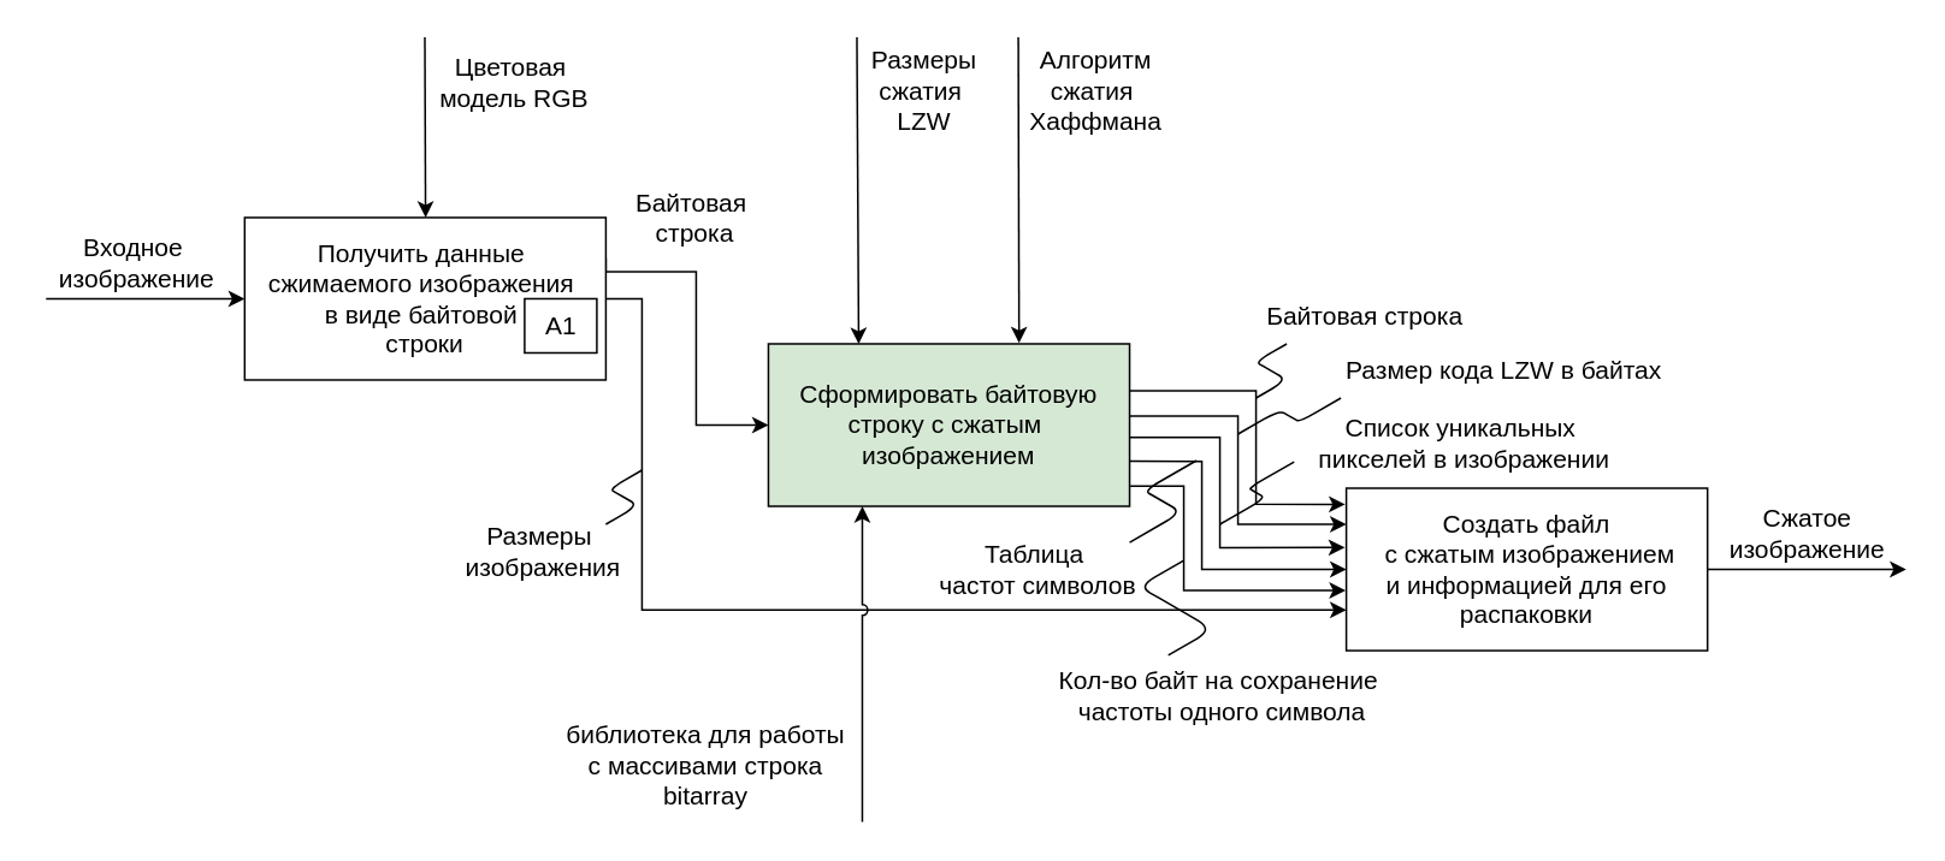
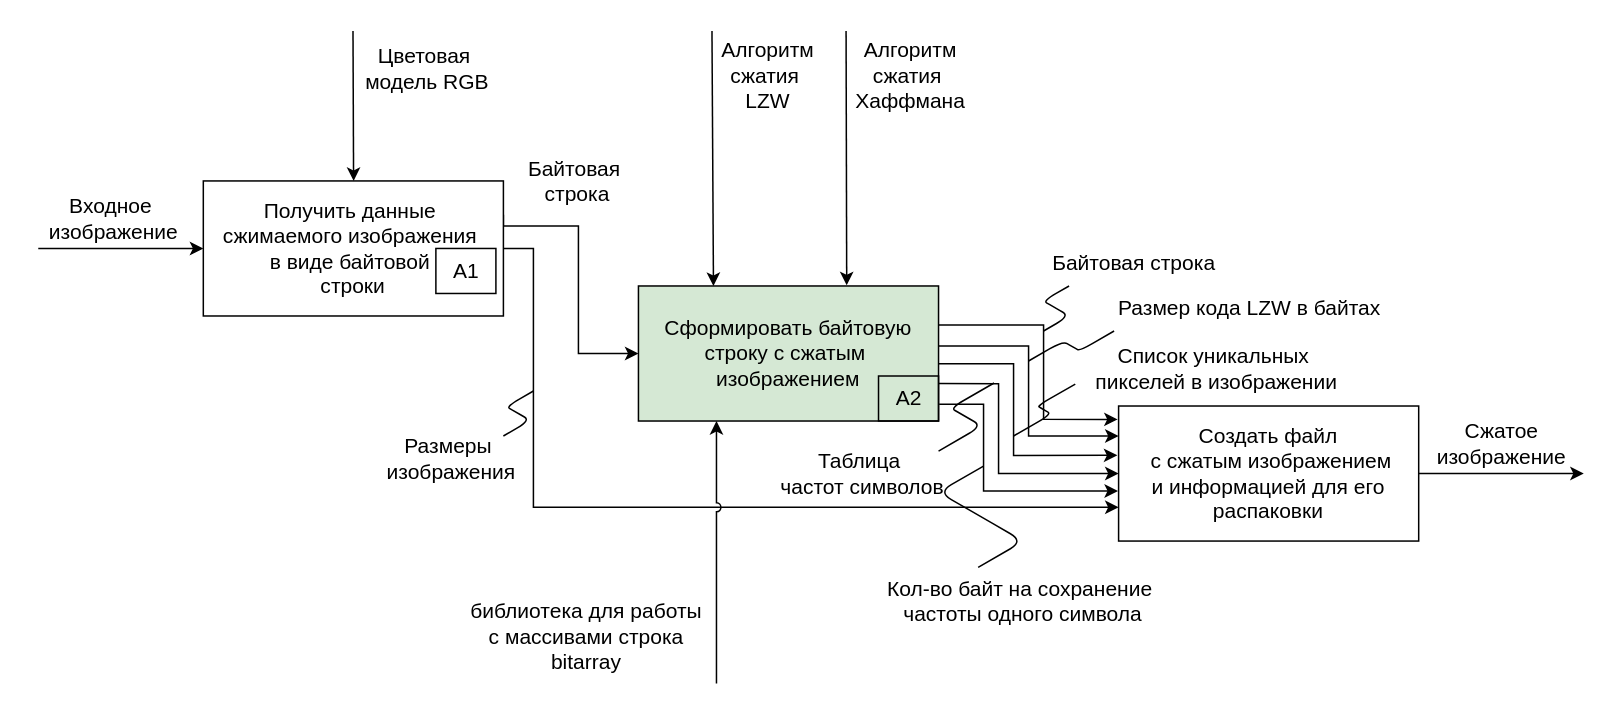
  <mxCell id="0" />
  <mxCell id="1" parent="0" />
  <mxCell id="2" style="edgeStyle=none;html=1;fontSize=14;entryX=0;entryY=0.5;entryDx=0;entryDy=0;jumpStyle=arc;" parent="1" target="5" edge="1"><mxGeometry relative="1" as="geometry"><mxPoint x="135" y="143" as="targetPoint" /><mxPoint x="25" y="165" as="sourcePoint" /></mxGeometry></mxCell>
  <mxCell id="3" style="edgeStyle=none;html=1;fontSize=14;exitX=1;exitY=0.5;exitDx=0;exitDy=0;" parent="1" source="13" edge="1"><mxGeometry relative="1" as="geometry"><mxPoint x="1055" y="315" as="targetPoint" /><mxPoint x="1005" y="330.9" as="sourcePoint" /></mxGeometry></mxCell>
  <mxCell id="4" style="edgeStyle=orthogonalEdgeStyle;rounded=0;html=1;exitX=1;exitY=0.25;exitDx=0;exitDy=0;entryX=0;entryY=0.5;entryDx=0;entryDy=0;" parent="1" source="5" target="11" edge="1"><mxGeometry relative="1" as="geometry"><mxPoint x="399" y="235" as="targetPoint" /><Array as="points"><mxPoint x="335" y="150" /><mxPoint x="385" y="150" /><mxPoint x="385" y="235" /></Array></mxGeometry></mxCell>
  <mxCell id="5" value="&lt;span style=&quot;scrollbar-color: light-dark(#e2e2e2, #4b4b4b)&lt;br/&gt;&#09;&#09;&#09;&#09;&#09;light-dark(#fbfbfb, var(--dark-panel-color)); font-size: 14px;&quot;&gt;&lt;font style=&quot;color: rgb(0, 0, 0);&quot;&gt;Получить данные&amp;nbsp;&lt;/font&gt;&lt;/span&gt;&lt;div style=&quot;scrollbar-color: light-dark(#e2e2e2, #4b4b4b)&lt;br/&gt;&#09;&#09;&#09;&#09;&#09;light-dark(#fbfbfb, var(--dark-panel-color));&quot;&gt;&lt;font&gt;&lt;span style=&quot;scrollbar-color: light-dark(#e2e2e2, #4b4b4b)&lt;br/&gt;&#09;&#09;&#09;&#09;&#09;light-dark(#fbfbfb, var(--dark-panel-color)); font-size: 14px;&quot;&gt;&lt;font style=&quot;color: rgb(0, 0, 0);&quot;&gt;сжимаемого&amp;nbsp;&lt;/font&gt;&lt;/span&gt;&lt;span style=&quot;color: light-dark(rgb(0, 0, 0), rgb(237, 237, 237)); font-size: 14px; background-color: transparent;&quot;&gt;изображения&amp;nbsp;&lt;/span&gt;&lt;/font&gt;&lt;/div&gt;&lt;div style=&quot;scrollbar-color: light-dark(#e2e2e2, #4b4b4b)&lt;br/&gt;&#09;&#09;&#09;&#09;&#09;light-dark(#fbfbfb, var(--dark-panel-color));&quot;&gt;&lt;font&gt;&lt;span style=&quot;color: light-dark(rgb(0, 0, 0), rgb(237, 237, 237)); font-size: 14px; background-color: transparent;&quot;&gt;в виде&amp;nbsp;&lt;/span&gt;&lt;span style=&quot;background-color: transparent; scrollbar-color: light-dark(#e2e2e2, #4b4b4b)&lt;br/&gt;&#09;&#09;&#09;&#09;&#09;light-dark(#fbfbfb, var(--dark-panel-color)); font-size: 14px;&quot;&gt;&lt;font style=&quot;color: rgb(0, 0, 0);&quot;&gt;байтовой&amp;nbsp;&lt;/font&gt;&lt;/span&gt;&lt;/font&gt;&lt;/div&gt;&lt;div style=&quot;scrollbar-color: light-dark(#e2e2e2, #4b4b4b)&lt;br/&gt;&#09;&#09;&#09;&#09;&#09;light-dark(#fbfbfb, var(--dark-panel-color));&quot;&gt;&lt;span style=&quot;background-color: transparent; font-size: 14px;&quot;&gt;&lt;font style=&quot;color: rgb(0, 0, 0);&quot;&gt;строки&lt;/font&gt;&lt;/span&gt;&lt;/div&gt;" style="rounded=0;whiteSpace=wrap;html=1;" parent="1" vertex="1"><mxGeometry x="135" y="120" width="200" height="90" as="geometry" /></mxCell>
  <mxCell id="6" value="&lt;span style=&quot;color: rgb(0, 0, 0);&quot;&gt;Входное&amp;nbsp;&lt;/span&gt;&lt;div&gt;&lt;span style=&quot;color: rgb(0, 0, 0);&quot;&gt;изображение&lt;/span&gt;&lt;/div&gt;" style="text;html=1;align=center;verticalAlign=middle;resizable=0;points=[];autosize=1;strokeColor=none;fillColor=none;fontSize=14;" parent="1" vertex="1"><mxGeometry x="20" y="120" width="110" height="50" as="geometry" /></mxCell>
  <mxCell id="7" value="Сжатое &lt;br&gt;изображение" style="text;html=1;align=center;verticalAlign=middle;resizable=0;points=[];autosize=1;strokeColor=none;fillColor=none;fontSize=14;" parent="1" vertex="1"><mxGeometry x="945" y="270" width="110" height="50" as="geometry" /></mxCell>
  <mxCell id="8" value="A1" style="text;html=1;align=center;verticalAlign=middle;resizable=0;points=[];autosize=1;strokeColor=default;fillColor=none;fontSize=14;" parent="1" vertex="1"><mxGeometry x="290" y="165" width="40" height="30" as="geometry" /></mxCell>
  <mxCell id="9" value="&lt;font style=&quot;font-size: 14px;&quot;&gt;&lt;font style=&quot;color: rgb(0, 0, 0);&quot;&gt;Байтовая&lt;/font&gt;&amp;nbsp;&lt;/font&gt;&lt;div&gt;&lt;font style=&quot;font-size: 14px; color: rgb(0, 0, 0);&quot;&gt;строка&lt;/font&gt;&lt;/div&gt;" style="text;html=1;align=center;verticalAlign=middle;resizable=0;points=[];autosize=1;strokeColor=none;fillColor=none;" parent="1" vertex="1"><mxGeometry x="339" y="94.91" width="90" height="50" as="geometry" /></mxCell>
  <mxCell id="10" style="edgeStyle=orthogonalEdgeStyle;html=1;exitX=1.001;exitY=0.723;exitDx=0;exitDy=0;entryX=0;entryY=0.5;entryDx=0;entryDy=0;rounded=0;exitPerimeter=0;" parent="1" source="11" target="13" edge="1"><mxGeometry relative="1" as="geometry"><Array as="points"><mxPoint x="665" y="255" /><mxPoint x="665" y="315" /></Array></mxGeometry></mxCell>
  <mxCell id="11" value="&lt;font style=&quot;color: rgb(0, 0, 0); font-size: 14px;&quot;&gt;Сформировать байтовую&lt;/font&gt;&lt;div&gt;&lt;font style=&quot;color: rgb(0, 0, 0); font-size: 14px;&quot;&gt;строку с сжатым&amp;nbsp;&lt;/font&gt;&lt;/div&gt;&lt;div&gt;&lt;font style=&quot;color: rgb(0, 0, 0); font-size: 14px;&quot;&gt;изображением&lt;/font&gt;&lt;/div&gt;" style="rounded=0;whiteSpace=wrap;html=1;fillColor=#d5e8d4;" parent="1" vertex="1"><mxGeometry x="425" y="190" width="200" height="90" as="geometry" /></mxCell>
+ <mxCell id="12" value="A2" style="text;html=1;align=center;verticalAlign=middle;resizable=0;points=[];autosize=1;strokeColor=default;fillColor=none;fontSize=14;" parent="1" vertex="1"><mxGeometry x="585" y="250" width="40" height="30" as="geometry" /></mxCell>
  <mxCell id="13" value="&lt;span style=&quot;font-size: 14px;&quot;&gt;&lt;font style=&quot;color: rgb(0, 0, 0);&quot;&gt;Создать файл&lt;br&gt;&amp;nbsp;с сжатым&amp;nbsp;&lt;/font&gt;&lt;font style=&quot;color: rgb(0, 0, 0);&quot;&gt;изображением&lt;/font&gt;&lt;/span&gt;&lt;div&gt;&lt;span style=&quot;font-size: 14px;&quot;&gt;&lt;font style=&quot;color: rgb(0, 0, 0);&quot;&gt;и информацией для его распаковки&lt;/font&gt;&lt;/span&gt;&lt;/div&gt;" style="rounded=0;whiteSpace=wrap;html=1;" parent="1" vertex="1"><mxGeometry x="745" y="270" width="200" height="90" as="geometry" /></mxCell>
  <mxCell id="14" value="Байтовая строка" style="text;html=1;align=center;verticalAlign=middle;resizable=0;points=[];autosize=1;strokeColor=none;fillColor=none;fontSize=14;" parent="1" vertex="1"><mxGeometry x="685" y="160" width="140" height="30" as="geometry" /></mxCell>
  <mxCell id="15" style="edgeStyle=orthogonalEdgeStyle;rounded=0;jumpStyle=arc;html=1;exitX=1.001;exitY=0.289;exitDx=0;exitDy=0;entryX=-0.003;entryY=0.099;entryDx=0;entryDy=0;entryPerimeter=0;startArrow=none;startFill=0;exitPerimeter=0;" parent="1" source="11" target="13" edge="1"><mxGeometry relative="1" as="geometry"><mxPoint x="675" y="293" as="sourcePoint" /><Array as="points"><mxPoint x="695" y="216" /><mxPoint x="695" y="279" /></Array><mxPoint x="755" y="280" as="targetPoint" /></mxGeometry></mxCell>
  <mxCell id="16" style="edgeStyle=orthogonalEdgeStyle;html=1;rounded=0;curved=0;exitX=0.999;exitY=0.576;exitDx=0;exitDy=0;exitPerimeter=0;entryX=-0.004;entryY=0.365;entryDx=0;entryDy=0;entryPerimeter=0;" parent="1" source="11" target="13" edge="1"><mxGeometry relative="1" as="geometry"><mxPoint x="745" y="315" as="targetPoint" /><mxPoint x="625" y="240" as="sourcePoint" /><Array as="points"><mxPoint x="675" y="242" /><mxPoint x="675" y="303" /></Array></mxGeometry></mxCell>
  <mxCell id="17" value="&lt;font style=&quot;color: rgb(0, 0, 0);&quot;&gt;Таблица&amp;nbsp;&lt;/font&gt;&lt;div&gt;&lt;font&gt;&lt;font style=&quot;color: rgb(0, 0, 0);&quot;&gt;частот&amp;nbsp;&lt;/font&gt;&lt;span style=&quot;background-color: transparent;&quot;&gt;&lt;font style=&quot;color: rgb(0, 0, 0);&quot;&gt;символов&lt;/font&gt;&lt;/span&gt;&lt;/font&gt;&lt;/div&gt;" style="text;html=1;align=center;verticalAlign=middle;resizable=0;points=[];autosize=1;strokeColor=none;fillColor=none;fontSize=14;" parent="1" vertex="1"><mxGeometry x="509" y="290" width="130" height="50" as="geometry" /></mxCell>
  <mxCell id="18" value="&lt;font style=&quot;color: rgb(0, 0, 0);&quot;&gt;Размер&amp;nbsp;&lt;/font&gt;&lt;span style=&quot;background-color: transparent;&quot;&gt;&lt;font style=&quot;color: rgb(0, 0, 0);&quot;&gt;кода&lt;/font&gt; &lt;font style=&quot;color: rgb(0, 0, 0);&quot;&gt;LZW&amp;nbsp;&lt;/font&gt;&lt;/span&gt;&lt;span style=&quot;background-color: transparent;&quot;&gt;&lt;font style=&quot;color: rgb(0, 0, 0);&quot;&gt;в байтах&lt;/font&gt;&lt;/span&gt;" style="text;html=1;align=center;verticalAlign=middle;resizable=0;points=[];autosize=1;strokeColor=none;fillColor=none;fontSize=14;" parent="1" vertex="1"><mxGeometry x="732" y="190" width="200" height="30" as="geometry" /></mxCell>
  <mxCell id="19" style="edgeStyle=orthogonalEdgeStyle;rounded=0;jumpStyle=arc;html=1;" parent="1" edge="1"><mxGeometry relative="1" as="geometry"><mxPoint x="745" y="290" as="targetPoint" /><Array as="points"><mxPoint x="685" y="230" /><mxPoint x="685" y="290" /><mxPoint x="745" y="290" /></Array><mxPoint x="625" y="230" as="sourcePoint" /></mxGeometry></mxCell>
  <mxCell id="20" value="&lt;font style=&quot;color: rgb(0, 0, 0);&quot;&gt;Список уникальных&amp;nbsp;&lt;/font&gt;&lt;div&gt;&lt;font&gt;&lt;span style=&quot;background-color: transparent;&quot;&gt;&lt;font style=&quot;color: rgb(0, 0, 0);&quot;&gt;пикселей&amp;nbsp;&lt;/font&gt;&lt;/span&gt;&lt;span style=&quot;color: light-dark(rgb(0, 0, 0), rgb(237, 237, 237)); background-color: transparent;&quot;&gt;в&amp;nbsp;&lt;/span&gt;&lt;span style=&quot;color: light-dark(rgb(0, 0, 0), rgb(237, 237, 237)); background-color: transparent;&quot;&gt;изображении&lt;/span&gt;&lt;/font&gt;&lt;/div&gt;" style="text;html=1;align=center;verticalAlign=middle;resizable=0;points=[];autosize=1;strokeColor=none;fillColor=none;fontSize=14;" parent="1" vertex="1"><mxGeometry x="715" y="220" width="190" height="50" as="geometry" /></mxCell>
  <mxCell id="21" value="" style="edgeStyle=isometricEdgeStyle;endArrow=none;html=1;" parent="1" edge="1"><mxGeometry width="50" height="100" relative="1" as="geometry"><mxPoint x="695" y="220" as="sourcePoint" /><mxPoint x="712" y="190" as="targetPoint" /></mxGeometry></mxCell>
- <mxCell id="22" value="&lt;font style=&quot;color: rgb(0, 0, 0);&quot;&gt;Кол-во байт на сохранение&lt;/font&gt;&lt;div&gt;&lt;font style=&quot;color: rgb(0, 0, 0);&quot;&gt;&amp;nbsp;частоты одного символа&lt;/font&gt;&lt;/div&gt;" style="text;html=1;align=center;verticalAlign=middle;resizable=0;points=[];autosize=1;strokeColor=none;fillColor=none;fontSize=14;" parent="1" vertex="1"><mxGeometry x="574" y="360" width="200" height="50" as="geometry" /></mxCell>
+ <mxCell id="22" value="&lt;font style=&quot;color: rgb(0, 0, 0);&quot;&gt;Кол-во байт на сохранение&lt;/font&gt;&lt;div&gt;&lt;font style=&quot;color: rgb(0, 0, 0);&quot;&gt;&amp;nbsp;частоты одного символа&lt;/font&gt;&lt;/div&gt;" style="text;html=1;align=center;verticalAlign=middle;resizable=0;points=[];autosize=1;strokeColor=none;fillColor=none;fontSize=14;" parent="1" vertex="1"><mxGeometry x="579" y="375" width="200" height="50" as="geometry" /></mxCell>
  <mxCell id="23" style="edgeStyle=orthogonalEdgeStyle;html=1;rounded=0;exitX=1.002;exitY=0.876;exitDx=0;exitDy=0;exitPerimeter=0;entryX=-0.002;entryY=0.629;entryDx=0;entryDy=0;entryPerimeter=0;" parent="1" source="11" target="13" edge="1"><mxGeometry relative="1" as="geometry"><mxPoint x="625" y="260" as="sourcePoint" /><mxPoint x="745" y="350" as="targetPoint" /><Array as="points"><mxPoint x="655" y="269" /><mxPoint x="655" y="327" /></Array></mxGeometry></mxCell>
  <mxCell id="24" value="" style="edgeStyle=isometricEdgeStyle;endArrow=none;html=1;entryX=0.05;entryY=1;entryDx=0;entryDy=0;entryPerimeter=0;" parent="1" target="18" edge="1"><mxGeometry width="50" height="100" relative="1" as="geometry"><mxPoint x="685" y="240" as="sourcePoint" /><mxPoint x="715" y="230" as="targetPoint" /></mxGeometry></mxCell>
  <mxCell id="25" value="" style="edgeStyle=isometricEdgeStyle;endArrow=none;html=1;entryX=0.006;entryY=0.707;entryDx=0;entryDy=0;entryPerimeter=0;" parent="1" target="20" edge="1"><mxGeometry width="50" height="100" relative="1" as="geometry"><mxPoint x="675" y="290" as="sourcePoint" /><mxPoint x="705" y="250" as="targetPoint" /></mxGeometry></mxCell>
  <mxCell id="26" value="" style="edgeStyle=isometricEdgeStyle;endArrow=none;html=1;exitX=0.362;exitY=0.051;exitDx=0;exitDy=0;exitPerimeter=0;" parent="1" source="22" edge="1"><mxGeometry width="50" height="100" relative="1" as="geometry"><mxPoint x="655" y="440" as="sourcePoint" /><mxPoint x="655" y="310" as="targetPoint" /></mxGeometry></mxCell>
  <mxCell id="27" style="edgeStyle=orthogonalEdgeStyle;html=1;exitX=1;exitY=0.5;exitDx=0;exitDy=0;entryX=0;entryY=0.75;entryDx=0;entryDy=0;rounded=0;curved=0;" parent="1" source="5" target="13" edge="1"><mxGeometry relative="1" as="geometry"><Array as="points"><mxPoint x="355" y="165" /><mxPoint x="355" y="337" /></Array></mxGeometry></mxCell>
  <mxCell id="28" value="&lt;span style=&quot;font-size: 14px;&quot;&gt;&lt;font style=&quot;color: rgb(0, 0, 0);&quot;&gt;Размеры&amp;nbsp;&lt;/font&gt;&lt;/span&gt;&lt;div&gt;&lt;span style=&quot;font-size: 14px;&quot;&gt;&lt;font style=&quot;color: rgb(0, 0, 0);&quot;&gt;изображения&lt;/font&gt;&lt;/span&gt;&lt;/div&gt;" style="text;html=1;align=center;verticalAlign=middle;resizable=0;points=[];autosize=1;strokeColor=none;fillColor=none;" parent="1" vertex="1"><mxGeometry x="245" y="280" width="110" height="50" as="geometry" /></mxCell>
  <mxCell id="29" value="" style="edgeStyle=isometricEdgeStyle;endArrow=none;html=1;" parent="1" edge="1"><mxGeometry width="50" height="100" relative="1" as="geometry"><mxPoint x="625" y="300" as="sourcePoint" /><mxPoint x="662" y="254.65" as="targetPoint" /></mxGeometry></mxCell>
  <mxCell id="30" value="" style="edgeStyle=isometricEdgeStyle;endArrow=none;html=1;exitX=0.818;exitY=0.2;exitDx=0;exitDy=0;exitPerimeter=0;" parent="1" source="28" edge="1"><mxGeometry width="50" height="100" relative="1" as="geometry"><mxPoint x="300.8" y="295" as="sourcePoint" /><mxPoint x="355" y="260" as="targetPoint" /></mxGeometry></mxCell>
  <mxCell id="31" style="edgeStyle=none;html=1;fontSize=14;entryX=0.352;entryY=0;entryDx=0;entryDy=0;entryPerimeter=0;" parent="1" edge="1"><mxGeometry relative="1" as="geometry"><mxPoint x="235.16" y="120" as="targetPoint" /><mxPoint x="234.76" y="20" as="sourcePoint" /></mxGeometry></mxCell>
  <mxCell id="32" value="Цветовая&amp;nbsp;&lt;div&gt;&lt;font&gt;&lt;font style=&quot;color: rgb(0, 0, 0);&quot;&gt;модель&amp;nbsp;&lt;/font&gt;&lt;span style=&quot;background-color: transparent;&quot;&gt;&lt;font style=&quot;color: rgb(0, 0, 0);&quot;&gt;RGB&lt;/font&gt;&lt;/span&gt;&lt;/font&gt;&lt;/div&gt;" style="text;html=1;align=center;verticalAlign=middle;resizable=0;points=[];autosize=1;strokeColor=none;fillColor=none;fontSize=14;" parent="1" vertex="1"><mxGeometry x="229" y="20" width="110" height="50" as="geometry" /></mxCell>
  <mxCell id="33" style="edgeStyle=none;html=1;fontSize=14;startArrow=classic;startFill=1;endArrow=none;endFill=0;exitX=0.25;exitY=1;exitDx=0;exitDy=0;jumpStyle=arc;" parent="1" edge="1"><mxGeometry relative="1" as="geometry"><mxPoint x="477" y="455" as="targetPoint" /><mxPoint x="477" y="280" as="sourcePoint" /></mxGeometry></mxCell>
- <mxCell id="34" value="Размеры &lt;br&gt;сжатия&amp;nbsp;&lt;div&gt;&lt;font style=&quot;color: rgb(0, 0, 0);&quot;&gt;LZW&lt;/font&gt;&lt;/div&gt;" style="text;html=1;align=center;verticalAlign=middle;resizable=0;points=[];autosize=1;strokeColor=none;fillColor=none;fontSize=14;" vertex="1" parent="1"><mxGeometry x="466" y="20" width="90" height="60" as="geometry" /></mxCell>
+ <mxCell id="34" value="Алгоритм &lt;br&gt;сжатия&amp;nbsp;&lt;div&gt;&lt;font style=&quot;color: rgb(0, 0, 0);&quot;&gt;LZW&lt;/font&gt;&lt;/div&gt;" style="text;html=1;align=center;verticalAlign=middle;resizable=0;points=[];autosize=1;strokeColor=none;fillColor=none;fontSize=14;" vertex="1" parent="1"><mxGeometry x="466" y="20" width="90" height="60" as="geometry" /></mxCell>
  <mxCell id="35" value="Алгоритм&lt;br&gt;сжатия&amp;nbsp;&lt;div&gt;&lt;font style=&quot;color: rgb(0, 0, 0);&quot;&gt;Хаффмана&lt;/font&gt;&lt;/div&gt;" style="text;html=1;align=center;verticalAlign=middle;resizable=0;points=[];autosize=1;strokeColor=none;fillColor=none;fontSize=14;" vertex="1" parent="1"><mxGeometry x="556" y="20" width="100" height="60" as="geometry" /></mxCell>
  <mxCell id="36" style="edgeStyle=none;html=1;fontSize=14;entryX=0.25;entryY=0;entryDx=0;entryDy=0;" edge="1" parent="1" target="11"><mxGeometry relative="1" as="geometry"><mxPoint x="474" y="110" as="targetPoint" /><mxPoint x="474" y="20" as="sourcePoint" /></mxGeometry></mxCell>
  <mxCell id="37" style="edgeStyle=none;html=1;fontSize=14;entryX=0.694;entryY=-0.005;entryDx=0;entryDy=0;entryPerimeter=0;" edge="1" parent="1" target="11"><mxGeometry relative="1" as="geometry"><mxPoint x="565" y="185" as="targetPoint" /><mxPoint x="563.38" y="20" as="sourcePoint" /></mxGeometry></mxCell>
  <mxCell id="38" value="&lt;span style=&quot;color: rgb(0, 0, 0);&quot;&gt;библиотека для работы&lt;br&gt;с массивами строка&lt;br&gt;&lt;/span&gt;&lt;div&gt;&lt;span style=&quot;background-color: transparent;&quot;&gt;&lt;font style=&quot;color: rgb(0, 0, 0);&quot;&gt;bitarray&lt;/font&gt;&lt;/span&gt;&lt;/div&gt;" style="text;html=1;align=center;verticalAlign=middle;resizable=0;points=[];autosize=1;strokeColor=none;fillColor=none;fontSize=14;" vertex="1" parent="1"><mxGeometry x="300" y="394" width="180" height="60" as="geometry" /></mxCell>
